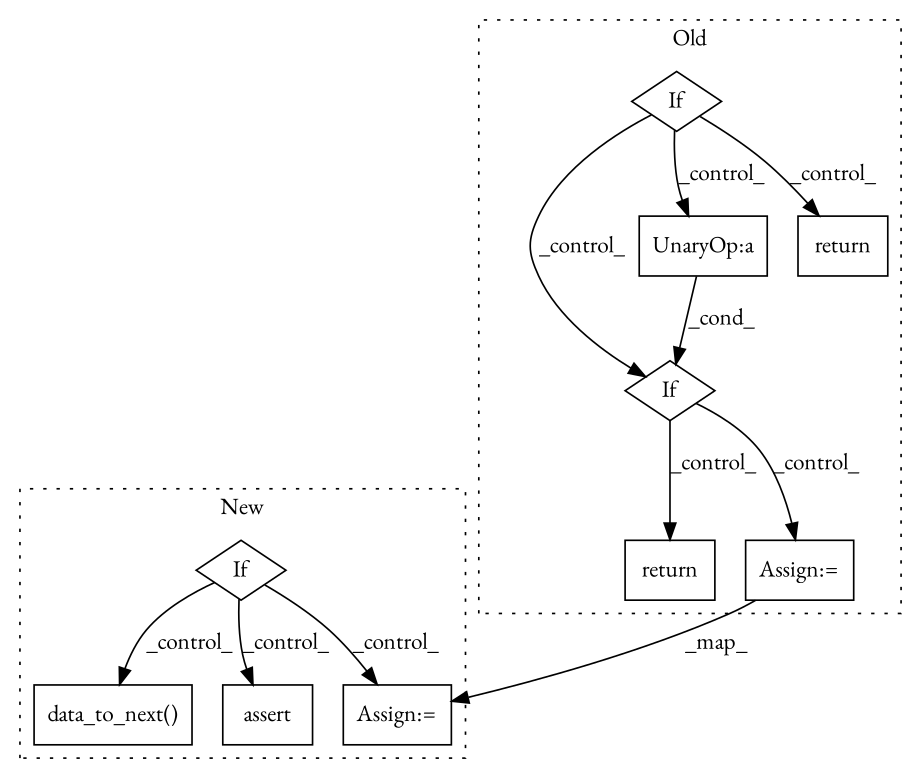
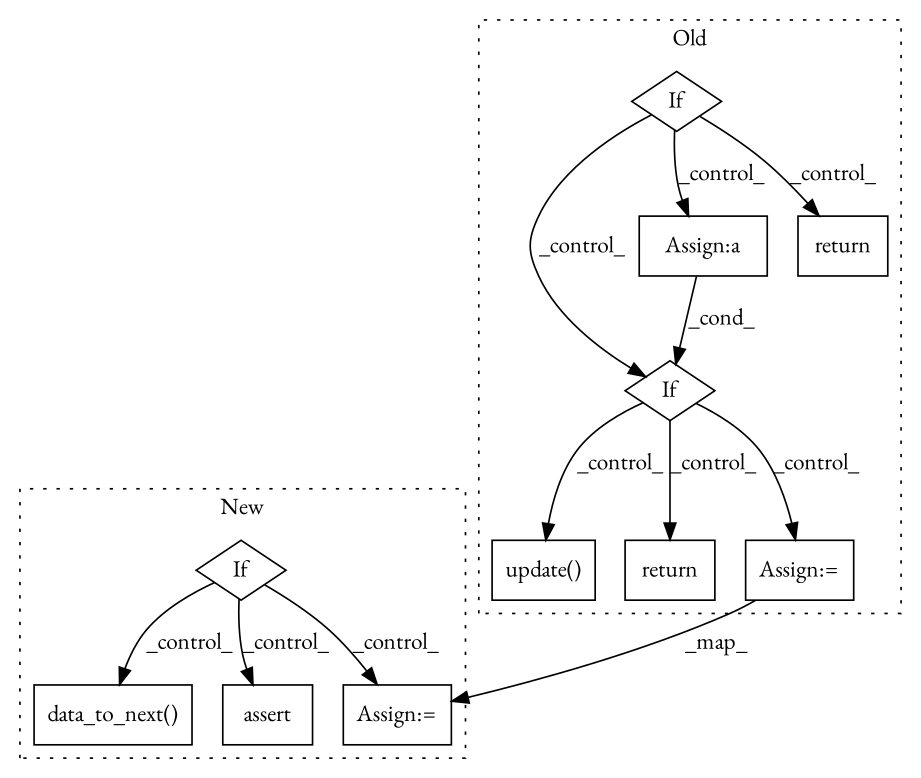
  digraph {
    fontname="EB Garamond"
    node [a=96 fontname="EB Garamond" l=3 shape=box]
    edge [fontname="EB Garamond"]
+   n1 [a=75 l="17,1" label="update()" s="2999,3026"]
    n2 [label=If s=2623 shape=diamond]
    n3 [a=93 l=7 label=return s=3239]
    n4 [label=If s=2382 shape=diamond]
-   n5 [a=61 l=8 label="UnaryOp:a" s=2626]
+   n5 [a=61 l=8 label="Assign:a" s=2626]
    n6 [a=68 label="Assign:=" s=2782]
    n7 [a=93 l=7 label=return s=2420]
    n8 [a=75 l="18,1" label="data_to_next()" s="2558,2586"]
    n9 [label=If s=1693 shape=diamond]
    n10 [a=65 l=7 label=assert s=2119]
    n11 [a=68 label="Assign:=" s=2224]
    subgraph cluster_1 {
      label=Old
      style=dotted
+     n1
      n2
      n3
      n4
      n5
      n6
      n7
    }
    subgraph cluster_2 {
      label=New
      style=dotted
      n8
      n9
      n10
      n11
    }
+   n2 -> n1 [label=_control_]
    n2 -> n3 [label=_control_]
    n2 -> n6 [label=_control_]
    n4 -> n2 [label=_control_]
    n4 -> n5 [label=_control_]
    n4 -> n7 [label=_control_]
    n5 -> n2 [label=_cond_]
    n6 -> n11 [label=_map_]
    n9 -> n8 [label=_control_]
    n9 -> n10 [label=_control_]
    n9 -> n11 [label=_control_]
  }
